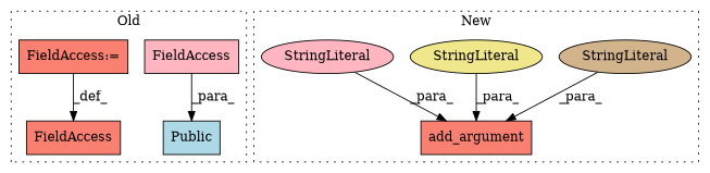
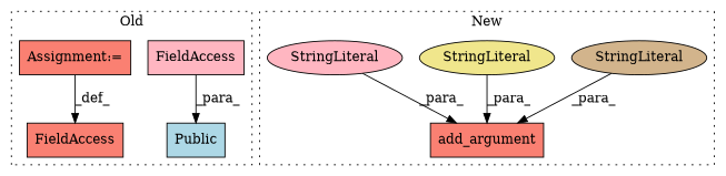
  digraph {
    node [a=45 fillcolor=salmon shape=box style=filled]
    n1 [a=32 fillcolor=lightblue l="7,1" label=Public s="15106,15135"]
    n2 [a=22 l=12 label=FieldAccess s=15093]
    n3 [a=22 fillcolor=lightpink l=22 label=FieldAccess s=15113]
-   n4 [a=7 l=1 label="FieldAccess:=" s=15105]
+   n4 [a=7 l=1 label="Assignment:=" s=15105]
    n5 [a=32 l="13,1" label=add_argument s="17022,17179"]
    n6 [fillcolor=tan l=14 label=StringLiteral s=17040 shape=ellipse]
    n7 [fillcolor=khaki l=4 label=StringLiteral s=17035 shape=ellipse]
    n8 [fillcolor=lightpink l=109 label=StringLiteral s=17070 shape=ellipse]
    subgraph cluster_1 {
      label=Old
      style=dotted
      n1
      n2
      n3
      n4
    }
    subgraph cluster_2 {
      label=New
      style=dotted
      n5
      n6
      n7
      n8
    }
    n3 -> n1 [label=_para_]
    n4 -> n2 [label=_def_]
    n6 -> n5 [label=_para_]
    n7 -> n5 [label=_para_]
    n8 -> n5 [label=_para_]
  }
